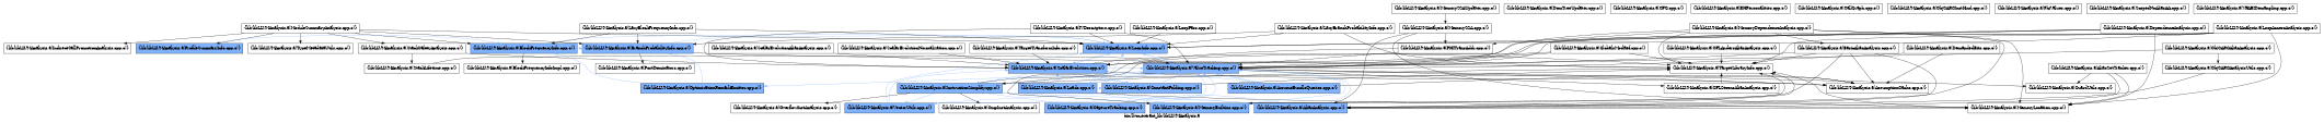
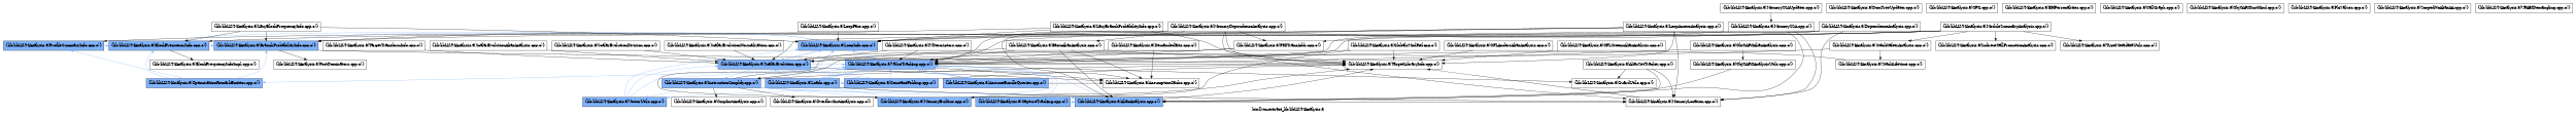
  digraph {
    label="bin/llvm-extract_lib/libLLVMAnalysis.a"
    rankdir=TB
    node [group=0 shape=box]
    n1 [label="{lib/libLLVMAnalysis.a(ModuleSummaryAnalysis.cpp.o)}"]
    n2 [fillcolor="0.600000 0.5 1" group=1 label="{lib/libLLVMAnalysis.a(BlockFrequencyInfo.cpp.o)}" style=filled]
    n3 [fillcolor="0.600000 0.5 1" group=1 label="{lib/libLLVMAnalysis.a(BranchProbabilityInfo.cpp.o)}" style=filled]
    n4 [fillcolor="0.600000 0.5 1" group=1 label="{lib/libLLVMAnalysis.a(LoopInfo.cpp.o)}" style=filled]
    n5 [label="{lib/libLLVMAnalysis.a(IndirectCallPromotionAnalysis.cpp.o)}"]
    n6 [fillcolor="0.600000 0.5 1" group=1 label="{lib/libLLVMAnalysis.a(ProfileSummaryInfo.cpp.o)}" style=filled]
    n7 [label="{lib/libLLVMAnalysis.a(StackSafetyAnalysis.cpp.o)}"]
    n8 [label="{lib/libLLVMAnalysis.a(TypeMetadataUtils.cpp.o)}"]
    n9 [label="{lib/libLLVMAnalysis.a(BlockFrequencyInfoImpl.cpp.o)}"]
    n10 [label="{lib/libLLVMAnalysis.a(PostDominators.cpp.o)}"]
    n11 [label="{lib/libLLVMAnalysis.a(TargetLibraryInfo.cpp.o)}"]
    n12 [fillcolor="0.600000 0.5 1" group=1 label="{lib/libLLVMAnalysis.a(ScalarEvolution.cpp.o)}" style=filled]
    n13 [fillcolor="0.600000 0.5 1" group=1 label="{lib/libLLVMAnalysis.a(ValueTracking.cpp.o)}" style=filled]
    n14 [label="{lib/libLLVMAnalysis.a(StackLifetime.cpp.o)}"]
    n15 [label="{lib/libLLVMAnalysis.a(AssumptionCache.cpp.o)}"]
    n16 [fillcolor="0.600000 0.5 1" group=1 label="{lib/libLLVMAnalysis.a(ConstantFolding.cpp.o)}" style=filled]
    n17 [fillcolor="0.600000 0.5 1" group=1 label="{lib/libLLVMAnalysis.a(InstructionSimplify.cpp.o)}" style=filled]
    n18 [fillcolor="0.600000 0.5 1" group=1 label="{lib/libLLVMAnalysis.a(AssumeBundleQueries.cpp.o)}" style=filled]
    n19 [label="{lib/libLLVMAnalysis.a(GuardUtils.cpp.o)}"]
    n20 [fillcolor="0.600000 0.5 1" group=1 label="{lib/libLLVMAnalysis.a(Loads.cpp.o)}" style=filled]
    n21 [fillcolor="0.600000 0.5 1" group=1 label="{lib/libLLVMAnalysis.a(OptimizationRemarkEmitter.cpp.o)}" style=filled]
    n22 [fillcolor="0.600000 0.5 1" group=1 label="{lib/libLLVMAnalysis.a(VectorUtils.cpp.o)}" style=filled]
    n23 [fillcolor="0.600000 0.5 1" group=1 label="{lib/libLLVMAnalysis.a(AliasAnalysis.cpp.o)}" style=filled]
    n24 [fillcolor="0.600000 0.5 1" group=1 label="{lib/libLLVMAnalysis.a(CaptureTracking.cpp.o)}" style=filled]
    n25 [label="{lib/libLLVMAnalysis.a(CmpInstAnalysis.cpp.o)}"]
    n26 [fillcolor="0.600000 0.5 1" group=1 label="{lib/libLLVMAnalysis.a(MemoryBuiltins.cpp.o)}" style=filled]
    n27 [label="{lib/libLLVMAnalysis.a(OverflowInstAnalysis.cpp.o)}"]
    n28 [label="{lib/libLLVMAnalysis.a(MemoryLocation.cpp.o)}"]
    n29 [label="{lib/libLLVMAnalysis.a(DomTreeUpdater.cpp.o)}"]
    n30 [label="{lib/libLLVMAnalysis.a(MemorySSA.cpp.o)}"]
    n31 [label="{lib/libLLVMAnalysis.a(PHITransAddr.cpp.o)}"]
    n32 [label="{lib/libLLVMAnalysis.a(MemorySSAUpdater.cpp.o)}"]
    n33 [label="{lib/libLLVMAnalysis.a(BasicAliasAnalysis.cpp.o)}"]
    n34 [label="{lib/libLLVMAnalysis.a(CFG.cpp.o)}"]
    n35 [label="{lib/libLLVMAnalysis.a(CFLAndersAliasAnalysis.cpp.o)}"]
    n36 [label="{lib/libLLVMAnalysis.a(CFLSteensAliasAnalysis.cpp.o)}"]
    n37 [label="{lib/libLLVMAnalysis.a(DependenceAnalysis.cpp.o)}"]
    n38 [label="{lib/libLLVMAnalysis.a(EHPersonalities.cpp.o)}"]
    n39 [label="{lib/libLLVMAnalysis.a(GlobalsModRef.cpp.o)}"]
    n40 [label="{lib/libLLVMAnalysis.a(CallGraph.cpp.o)}"]
    n41 [label="{lib/libLLVMAnalysis.a(IVDescriptors.cpp.o)}"]
    n42 [label="{lib/libLLVMAnalysis.a(DemandedBits.cpp.o)}"]
    n43 [label="{lib/libLLVMAnalysis.a(LoopPass.cpp.o)}"]
    n44 [label="{lib/libLLVMAnalysis.a(MemoryDependenceAnalysis.cpp.o)}"]
    n45 [label="{lib/libLLVMAnalysis.a(ObjCARCAliasAnalysis.cpp.o)}"]
    n46 [label="{lib/libLLVMAnalysis.a(ObjCARCAnalysisUtils.cpp.o)}"]
    n47 [label="{lib/libLLVMAnalysis.a(ObjCARCInstKind.cpp.o)}"]
    n48 [label="{lib/libLLVMAnalysis.a(PhiValues.cpp.o)}"]
    n49 [label="{lib/libLLVMAnalysis.a(ScalarEvolutionAliasAnalysis.cpp.o)}"]
+   n50 [label="{lib/libLLVMAnalysis.a(ScalarEvolutionDivision.cpp.o)}"]
    n51 [label="{lib/libLLVMAnalysis.a(ScalarEvolutionNormalization.cpp.o)}"]
    n52 [label="{lib/libLLVMAnalysis.a(TargetTransformInfo.cpp.o)}"]
    n53 [label="{lib/libLLVMAnalysis.a(ScopedNoAliasAA.cpp.o)}"]
    n54 [label="{lib/libLLVMAnalysis.a(LazyBlockFrequencyInfo.cpp.o)}"]
    n55 [label="{lib/libLLVMAnalysis.a(LazyBranchProbabilityInfo.cpp.o)}"]
    n56 [label="{lib/libLLVMAnalysis.a(LoopAccessAnalysis.cpp.o)}"]
    n57 [label="{lib/libLLVMAnalysis.a(AliasSetTracker.cpp.o)}"]
    n58 [label="{lib/libLLVMAnalysis.a(VFABIDemangling.cpp.o)}"]
    subgraph sub_1 {
      rank=same
      n1
    }
    subgraph sub_2 {
      rank=same
      n2
      n3
      n4
      n5
      n6
      n7
      n8
    }
    subgraph sub_3 {
      rank=same
      n9
      n10
      n11
      n12
      n13
      n14
    }
    subgraph sub_4 {
      rank=same
      n15
      n16
      n17
      n18
      n19
      n20
      n21
    }
    subgraph sub_5 {
      rank=same
      n22
      n23
      n24
      n25
      n26
      n27
      n28
    }
    n1 -> n2
    n1 -> n3
    n1 -> n4
    n1 -> n5
    n1 -> n6
    n1 -> n7
    n1 -> n8
    n2 -> n3 [color="0.600000 0.5 1"]
    n2 -> n4 [color="0.600000 0.5 1"]
    n2 -> n9
    n3 -> n4 [color="0.600000 0.5 1"]
    n3 -> n10
    n3 -> n11
    n4 -> n12 [color="0.600000 0.5 1"]
    n4 -> n13 [color="0.600000 0.5 1"]
    n6 -> n2 [color="0.600000 0.5 1"]
    n7 -> n12
    n7 -> n14
    n12 -> n4 [color="0.600000 0.5 1"]
    n12 -> n11
    n12 -> n13 [color="0.600000 0.5 1"]
    n12 -> n15
    n12 -> n16 [color="0.600000 0.5 1"]
    n12 -> n17 [color="0.600000 0.5 1"]
    n13 -> n4 [color="0.600000 0.5 1"]
-   n13 -> n36
+   n13 -> n11
    n13 -> n15
    n13 -> n18 [color="0.600000 0.5 1"]
    n13 -> n19
    n13 -> n20 [color="0.600000 0.5 1"]
    n13 -> n21 [color="0.600000 0.5 1"]
    n14 -> n13
    n16 -> n11
    n16 -> n13 [color="0.600000 0.5 1"]
    n16 -> n22 [color="0.600000 0.5 1"]
    n17 -> n11
    n17 -> n13 [color="0.600000 0.5 1"]
    n17 -> n15
    n17 -> n16 [color="0.600000 0.5 1"]
    n17 -> n22 [color="0.600000 0.5 1"]
    n17 -> n23 [color="0.600000 0.5 1"]
    n17 -> n24 [color="0.600000 0.5 1"]
    n17 -> n25
    n17 -> n26 [color="0.600000 0.5 1"]
    n17 -> n27
    n18 -> n13 [color="0.600000 0.5 1"]
    n18 -> n15
    n20 -> n4 [color="0.600000 0.5 1"]
    n20 -> n12 [color="0.600000 0.5 1"]
    n20 -> n13 [color="0.600000 0.5 1"]
    n20 -> n16 [color="0.600000 0.5 1"]
    n20 -> n18 [color="0.600000 0.5 1"]
    n20 -> n23 [color="0.600000 0.5 1"]
    n20 -> n26 [color="0.600000 0.5 1"]
    n20 -> n28
    n21 -> n2 [color="0.600000 0.5 1"]
    n21 -> n3 [color="0.600000 0.5 1"]
+   n21 -> n6 [color="0.600000 0.5 1"]
    n22 -> n4 [color="0.600000 0.5 1"]
    n22 -> n12 [color="0.600000 0.5 1"]
    n22 -> n13 [color="0.600000 0.5 1"]
    n23 -> n11
    n23 -> n13 [color="0.600000 0.5 1"]
    n23 -> n28
    n24 -> n13 [color="0.600000 0.5 1"]
    n24 -> n23 [color="0.600000 0.5 1"]
    n26 -> n11
    n26 -> n13 [color="0.600000 0.5 1"]
    n28 -> n11
    n30 -> n23
    n30 -> n28
    n30 -> n31
    n31 -> n13
    n31 -> n17
    n32 -> n30
    n33 -> n11
    n33 -> n13
    n33 -> n15
    n33 -> n23
    n33 -> n26
    n35 -> n11
    n36 -> n11
    n37 -> n4
    n37 -> n12
    n37 -> n13
    n37 -> n28
    n39 -> n11
    n39 -> n13
    n39 -> n26
-   n41 -> n4
    n41 -> n12
    n41 -> n13
    n42 -> n13
    n42 -> n15
    n43 -> n4
    n44 -> n11
    n44 -> n13
    n44 -> n23
    n44 -> n28
    n44 -> n31
    n44 -> n33
    n45 -> n13
    n45 -> n46
    n46 -> n23
    n49 -> n12
+   n50 -> n12
    n51 -> n12
    n52 -> n12
    n54 -> n2
    n54 -> n3
    n54 -> n4
    n55 -> n3
    n55 -> n4
    n55 -> n11
    n56 -> n4
    n56 -> n11
    n56 -> n12
    n56 -> n13
    n56 -> n28
    n57 -> n19
    n57 -> n23
    n57 -> n28
  }
